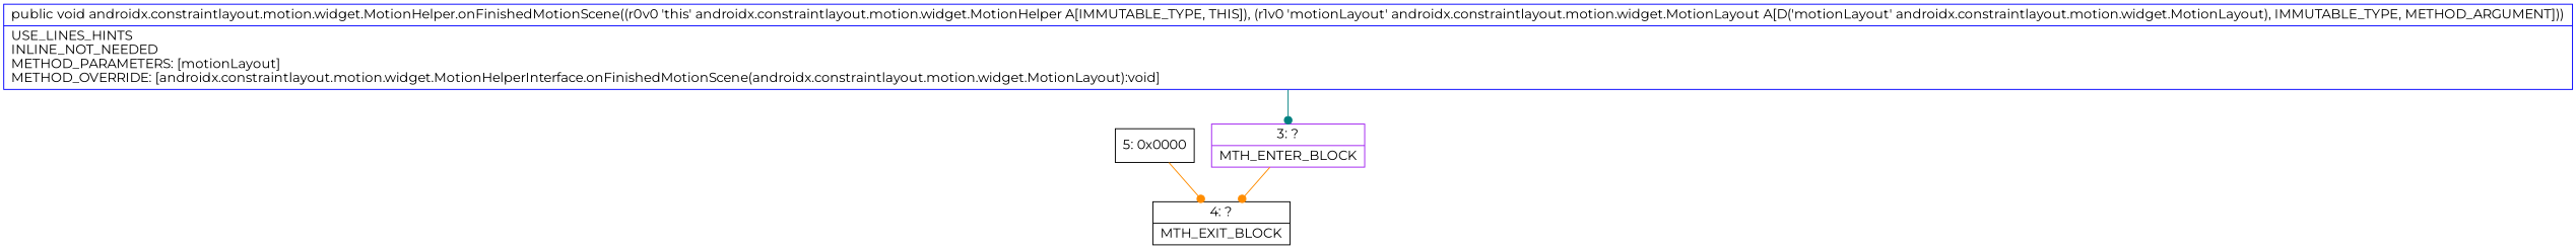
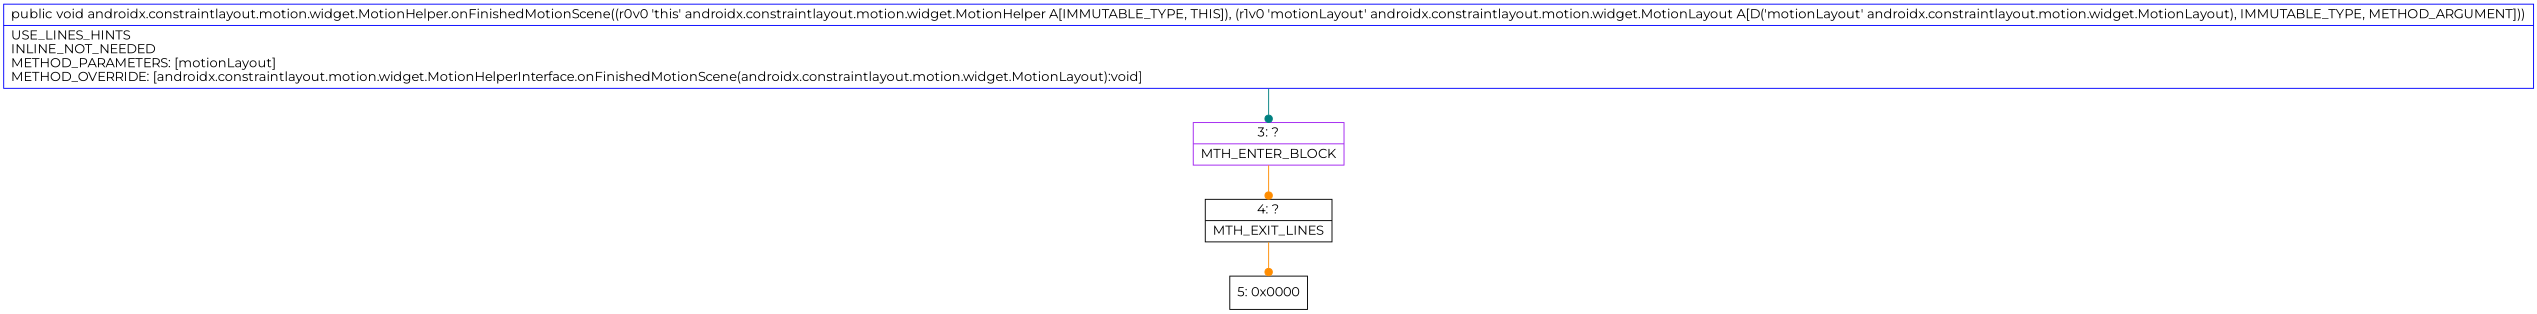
  digraph {
    fontname=Montserrat
    node [color=black fontname=Montserrat shape=record]
    edge [arrowhead=dot color=darkorange fontname=Montserrat]
    n1 [color=purple label="{3\:\ ?|MTH_ENTER_BLOCK\l}"]
-   n2 [label="{4\:\ ?|MTH_EXIT_BLOCK\l}"]
+   n2 [label="{4\:\ ?|MTH_EXIT_LINES\l}"]
    n3 [label="{5\:\ 0x0000}"]
    n4 [color=blue label="{public void androidx.constraintlayout.motion.widget.MotionHelper.onFinishedMotionScene((r0v0 'this' androidx.constraintlayout.motion.widget.MotionHelper A[IMMUTABLE_TYPE, THIS]), (r1v0 'motionLayout' androidx.constraintlayout.motion.widget.MotionLayout A[D('motionLayout' androidx.constraintlayout.motion.widget.MotionLayout), IMMUTABLE_TYPE, METHOD_ARGUMENT]))  | USE_LINES_HINTS\lINLINE_NOT_NEEDED\lMETHOD_PARAMETERS: [motionLayout]\lMETHOD_OVERRIDE: [androidx.constraintlayout.motion.widget.MotionHelperInterface.onFinishedMotionScene(androidx.constraintlayout.motion.widget.MotionLayout):void]\l}"]
    subgraph cluster_1 {
      label="R(0)"
    }
    n1 -> n2
-   n3 -> n2
+   n2 -> n3
    n4 -> n1 [color=teal]
  }
